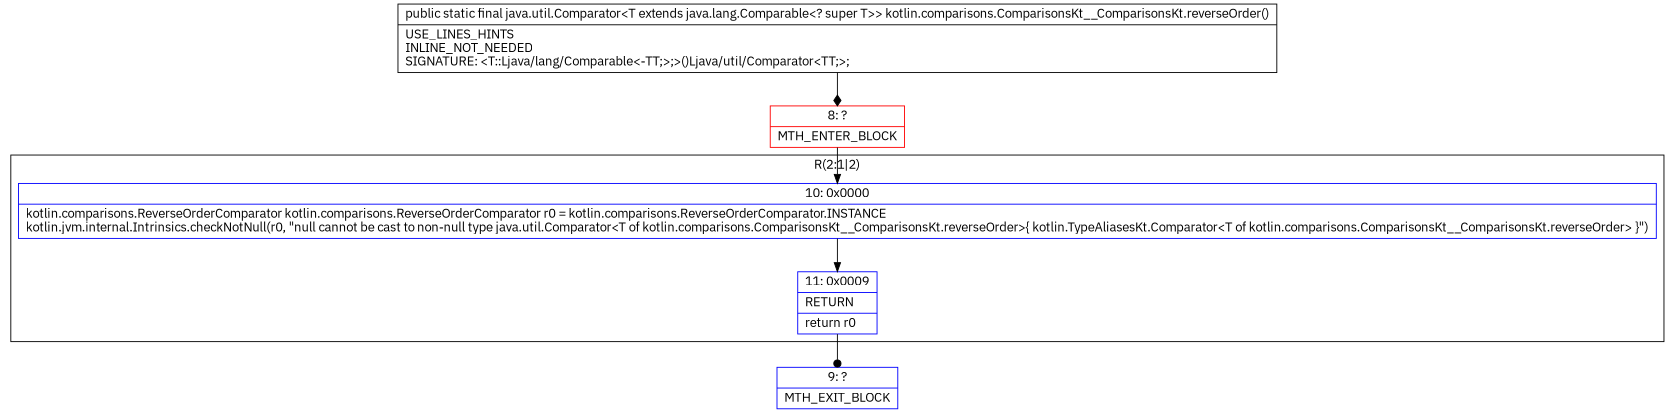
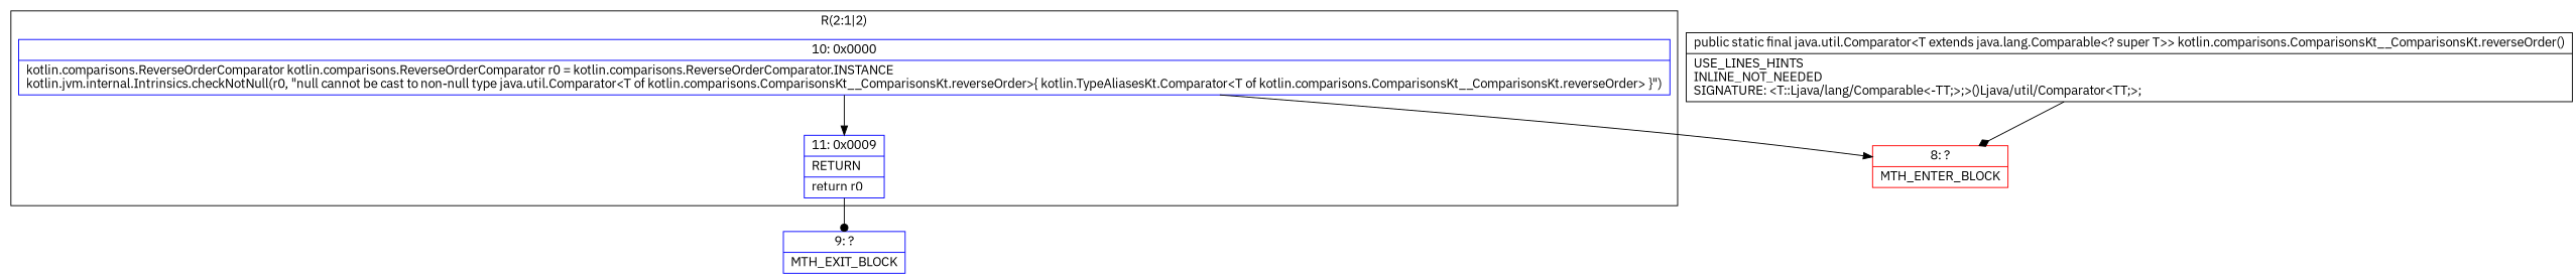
  digraph {
    fontname="IBM Plex Sans"
    node [color=blue fontname="IBM Plex Sans" shape=record]
    edge [arrowhead=normal fontname="IBM Plex Sans"]
    n1 [label="{10\:\ 0x0000|kotlin.comparisons.ReverseOrderComparator kotlin.comparisons.ReverseOrderComparator r0 = kotlin.comparisons.ReverseOrderComparator.INSTANCE\lkotlin.jvm.internal.Intrinsics.checkNotNull(r0, \"null cannot be cast to non\-null type java.util.Comparator\<T of kotlin.comparisons.ComparisonsKt__ComparisonsKt.reverseOrder\>\{ kotlin.TypeAliasesKt.Comparator\<T of kotlin.comparisons.ComparisonsKt__ComparisonsKt.reverseOrder\> \}\")\l}"]
    n2 [label="{11\:\ 0x0009|RETURN\l|return r0\l}"]
    n3 [label="{9\:\ ?|MTH_EXIT_BLOCK\l}"]
    n4 [color=red label="{8\:\ ?|MTH_ENTER_BLOCK\l}"]
    n5 [label="{public static final java.util.Comparator\<T extends java.lang.Comparable\<? super T\>\> kotlin.comparisons.ComparisonsKt__ComparisonsKt.reverseOrder()  | USE_LINES_HINTS\lINLINE_NOT_NEEDED\lSIGNATURE: \<T::Ljava\/lang\/Comparable\<\-TT;\>;\>()Ljava\/util\/Comparator\<TT;\>;\l}" color=""]
    subgraph cluster_1 {
      label="R(2:1|2)"
      n1
      n2
    }
    n1 -> n2
    n2 -> n3 [arrowhead=dot]
-   n4 -> n1
+   n1 -> n4
    n5 -> n4 [arrowhead=diamond]
  }
